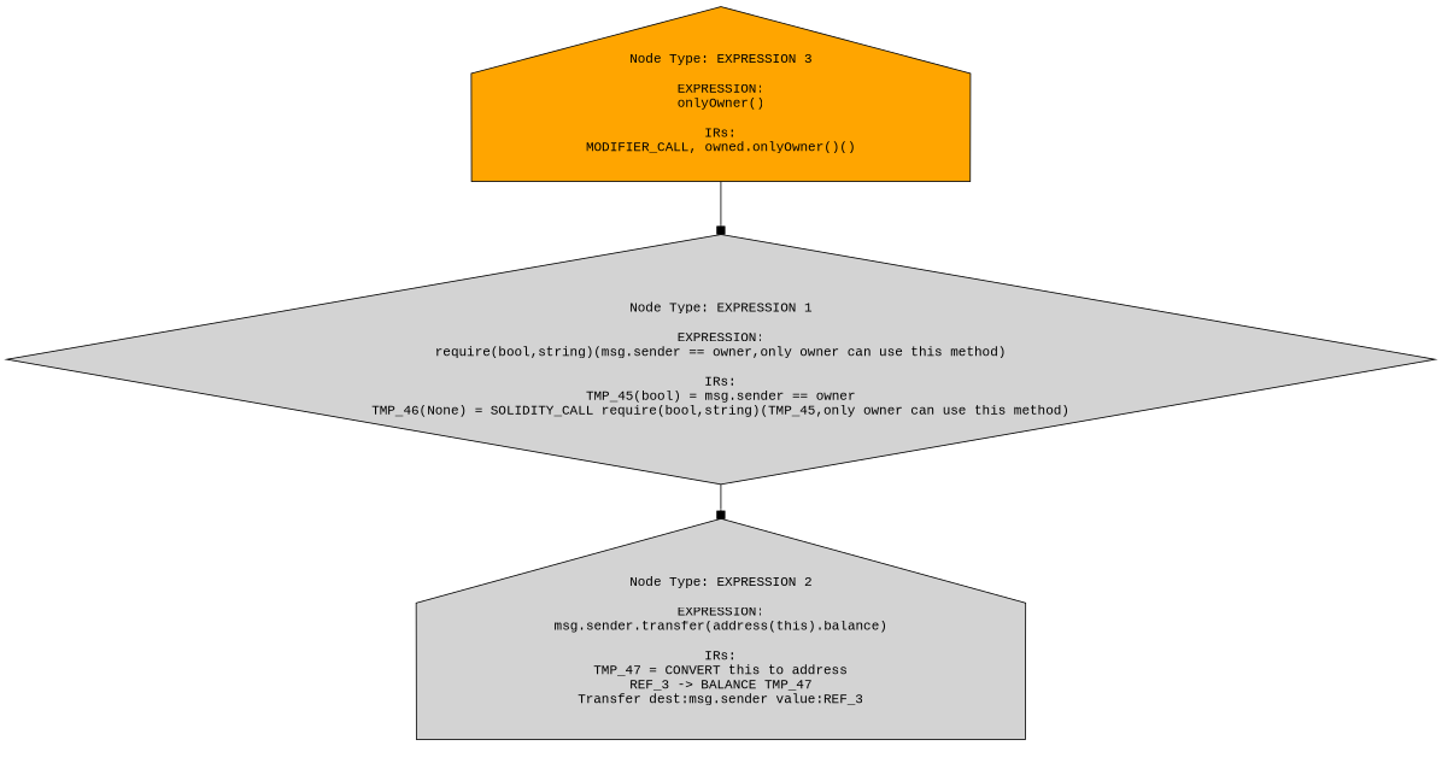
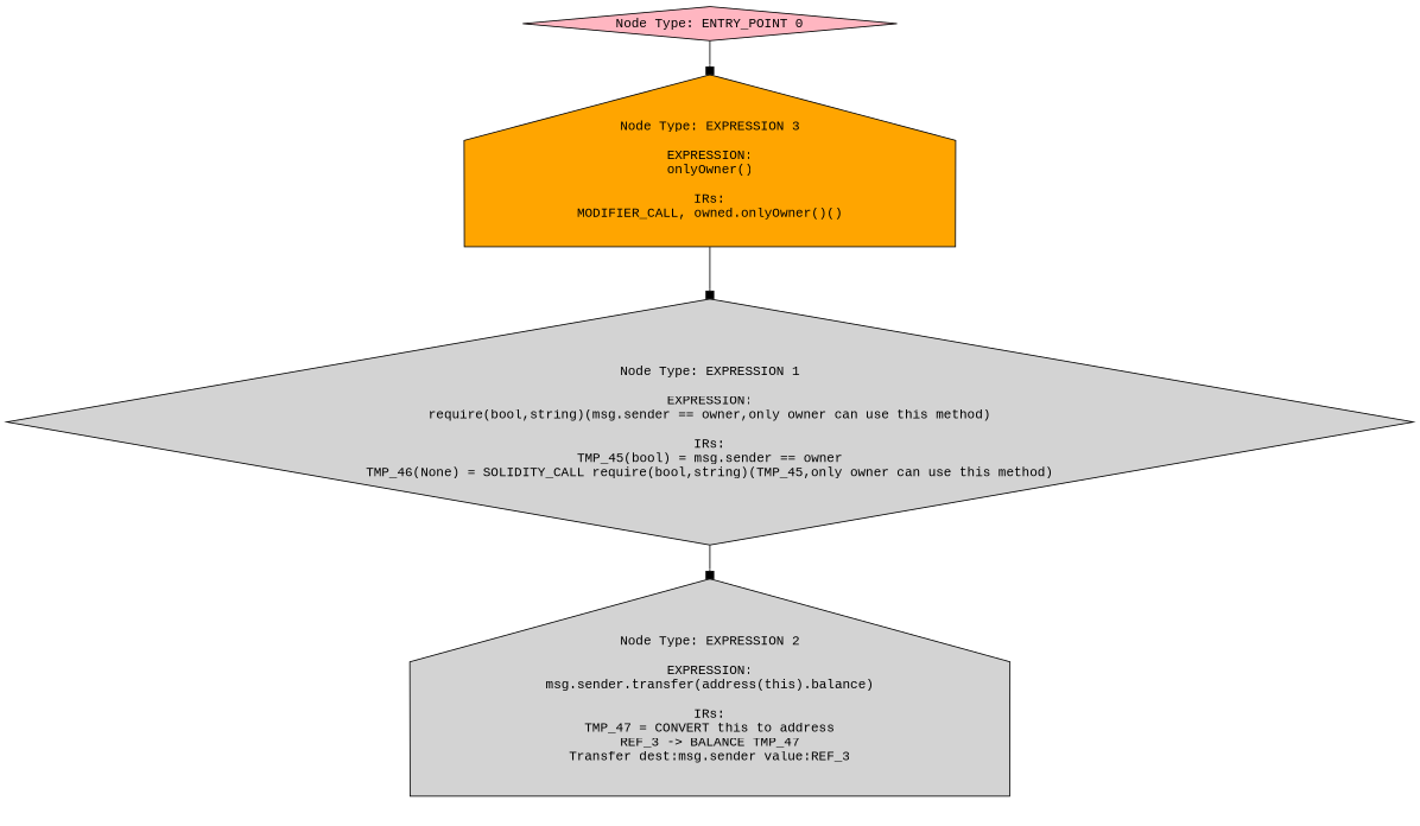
  digraph {
    fontname="Liberation Mono"
    node [style=filled fillcolor=lightgrey shape=diamond fontname="Liberation Mono"]
    edge [arrowhead=box fontname="Liberation Mono"]
+   n1 [label="Node Type: ENTRY_POINT 0\n" fillcolor=lightpink]
    n2 [label="Node Type: EXPRESSION 3\n\nEXPRESSION:\nonlyOwner()\n\nIRs:\nMODIFIER_CALL, owned.onlyOwner()()" fillcolor=orange shape=house]
    n3 [label="Node Type: EXPRESSION 1\n\nEXPRESSION:\nrequire(bool,string)(msg.sender == owner,only owner can use this method)\n\nIRs:\nTMP_45(bool) = msg.sender == owner\nTMP_46(None) = SOLIDITY_CALL require(bool,string)(TMP_45,only owner can use this method)"]
    n4 [label="Node Type: EXPRESSION 2\n\nEXPRESSION:\nmsg.sender.transfer(address(this).balance)\n\nIRs:\nTMP_47 = CONVERT this to address\nREF_3 -> BALANCE TMP_47\nTransfer dest:msg.sender value:REF_3" shape=house]
+   n1 -> n2
    n2 -> n3
    n3 -> n4
  }
